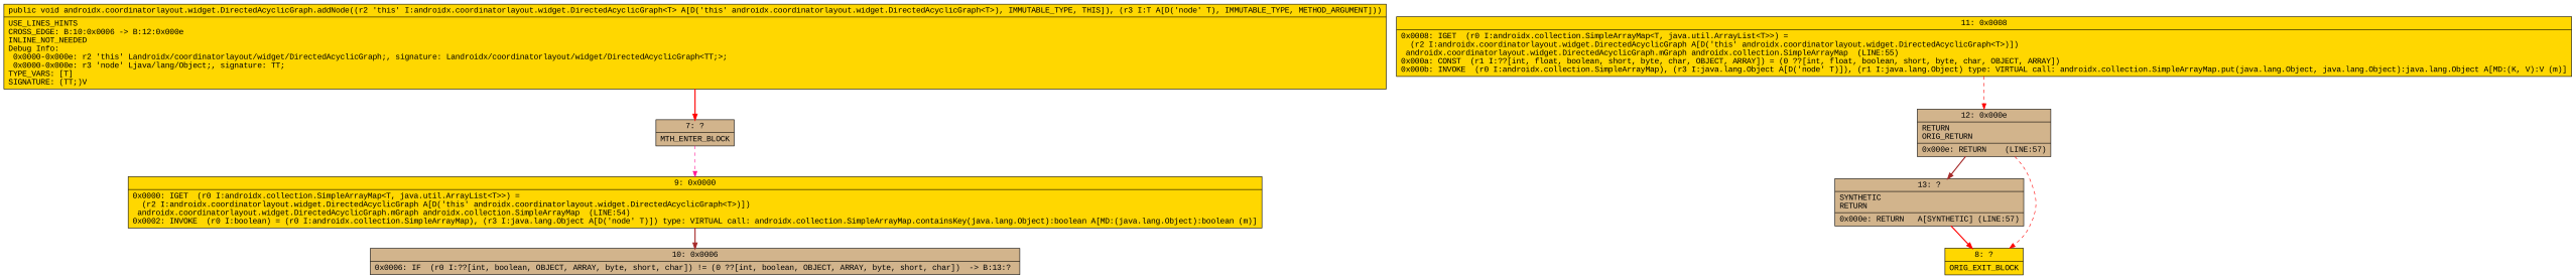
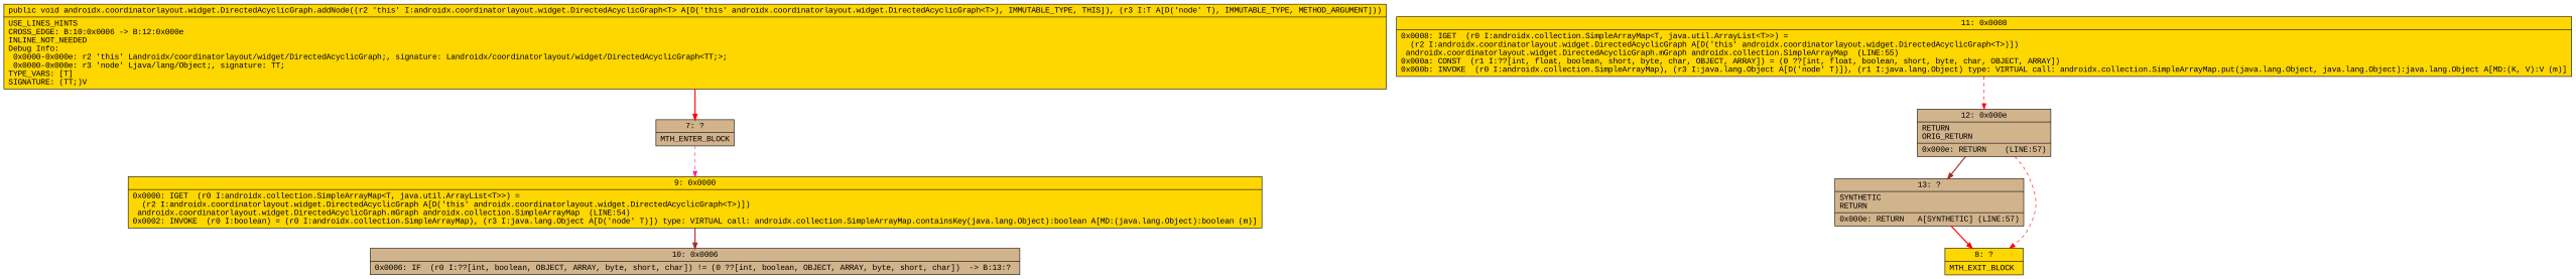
  digraph {
    fontname="Liberation Mono"
    node [fillcolor=tan fontname="Liberation Mono" shape=record style=filled]
    edge [color=red fontname="Liberation Mono" style=bold]
    n1 [label="{7\:\ ?|MTH_ENTER_BLOCK\l}"]
    n2 [fillcolor=gold label="{9\:\ 0x0000|0x0000: IGET  (r0 I:androidx.collection.SimpleArrayMap\<T, java.util.ArrayList\<T\>\>) = \l  (r2 I:androidx.coordinatorlayout.widget.DirectedAcyclicGraph A[D('this' androidx.coordinatorlayout.widget.DirectedAcyclicGraph\<T\>)])\l androidx.coordinatorlayout.widget.DirectedAcyclicGraph.mGraph androidx.collection.SimpleArrayMap  (LINE:54)\l0x0002: INVOKE  (r0 I:boolean) = (r0 I:androidx.collection.SimpleArrayMap), (r3 I:java.lang.Object A[D('node' T)]) type: VIRTUAL call: androidx.collection.SimpleArrayMap.containsKey(java.lang.Object):boolean A[MD:(java.lang.Object):boolean (m)]\l}"]
    n3 [label="{10\:\ 0x0006|0x0006: IF  (r0 I:??[int, boolean, OBJECT, ARRAY, byte, short, char]) != (0 ??[int, boolean, OBJECT, ARRAY, byte, short, char])  \-\> B:13:? \l}"]
    n4 [fillcolor=gold label="{11\:\ 0x0008|0x0008: IGET  (r0 I:androidx.collection.SimpleArrayMap\<T, java.util.ArrayList\<T\>\>) = \l  (r2 I:androidx.coordinatorlayout.widget.DirectedAcyclicGraph A[D('this' androidx.coordinatorlayout.widget.DirectedAcyclicGraph\<T\>)])\l androidx.coordinatorlayout.widget.DirectedAcyclicGraph.mGraph androidx.collection.SimpleArrayMap  (LINE:55)\l0x000a: CONST  (r1 I:??[int, float, boolean, short, byte, char, OBJECT, ARRAY]) = (0 ??[int, float, boolean, short, byte, char, OBJECT, ARRAY]) \l0x000b: INVOKE  (r0 I:androidx.collection.SimpleArrayMap), (r3 I:java.lang.Object A[D('node' T)]), (r1 I:java.lang.Object) type: VIRTUAL call: androidx.collection.SimpleArrayMap.put(java.lang.Object, java.lang.Object):java.lang.Object A[MD:(K, V):V (m)]\l}"]
    n5 [label="{12\:\ 0x000e|RETURN\lORIG_RETURN\l|0x000e: RETURN    (LINE:57)\l}"]
    n6 [label="{13\:\ ?|SYNTHETIC\lRETURN\l|0x000e: RETURN   A[SYNTHETIC] (LINE:57)\l}"]
-   n7 [fillcolor=gold label="{8\:\ ?|ORIG_EXIT_BLOCK\l}"]
+   n7 [fillcolor=gold label="{8\:\ ?|MTH_EXIT_BLOCK\l}"]
    n8 [fillcolor=gold label="{public void androidx.coordinatorlayout.widget.DirectedAcyclicGraph.addNode((r2 'this' I:androidx.coordinatorlayout.widget.DirectedAcyclicGraph\<T\> A[D('this' androidx.coordinatorlayout.widget.DirectedAcyclicGraph\<T\>), IMMUTABLE_TYPE, THIS]), (r3 I:T A[D('node' T), IMMUTABLE_TYPE, METHOD_ARGUMENT]))  | USE_LINES_HINTS\lCROSS_EDGE: B:10:0x0006 \-\> B:12:0x000e\lINLINE_NOT_NEEDED\lDebug Info:\l  0x0000\-0x000e: r2 'this' Landroidx\/coordinatorlayout\/widget\/DirectedAcyclicGraph;, signature: Landroidx\/coordinatorlayout\/widget\/DirectedAcyclicGraph\<TT;\>;\l  0x0000\-0x000e: r3 'node' Ljava\/lang\/Object;, signature: TT;\lTYPE_VARS: [T]\lSIGNATURE: (TT;)V\l}"]
    n1 -> n2 [color=deeppink style=dashed]
    n2 -> n3 [color=brown]
    n4 -> n5 [style=dashed]
    n5 -> n6 [color=brown]
    n5 -> n7 [style=dashed]
    n6 -> n7
    n8 -> n1
  }
